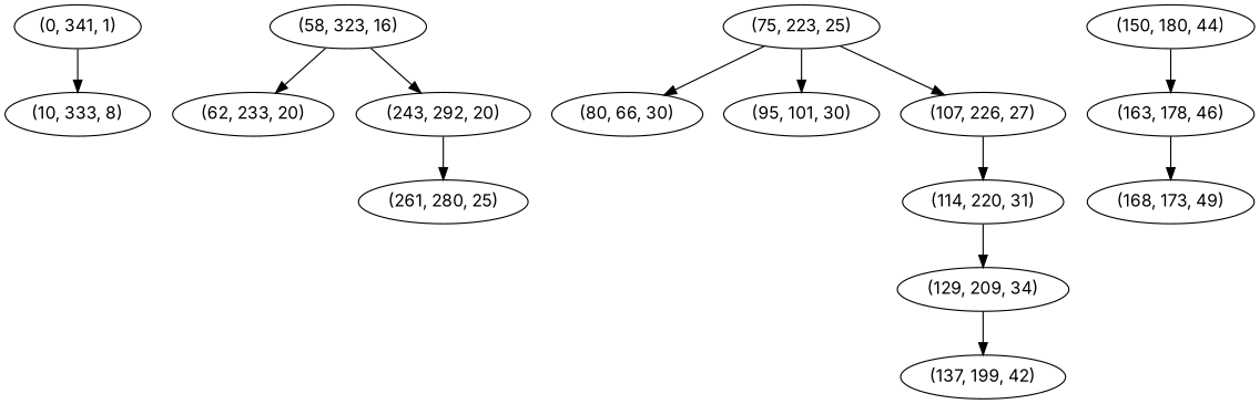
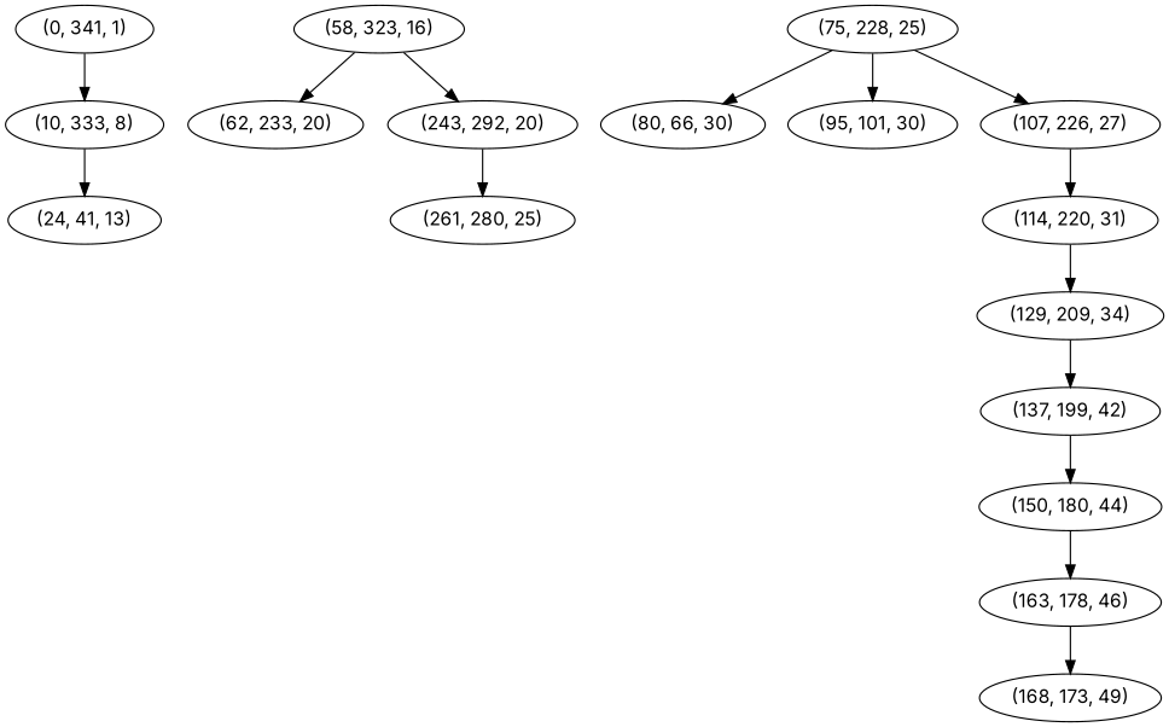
  digraph {
    fontname=Inter
    node [fontname=Inter]
    edge [fontname=Inter]
    n1 [label="(0, 341, 1)"]
    "(10, 333, 8)"
+   "(24, 41, 13)"
    "(58, 323, 16)"
    "(62, 233, 20)"
    "(243, 292, 20)"
    "(261, 280, 25)"
    n8 [label="(80, 66, 30)"]
-   "(75, 228, 25)" [label="(75, 223, 25)"]
+   "(75, 228, 25)"
    "(95, 101, 30)"
    "(107, 226, 27)"
    "(114, 220, 31)"
    "(129, 209, 34)"
    "(137, 199, 42)"
    "(150, 180, 44)"
    "(163, 178, 46)"
    "(168, 173, 49)"
    n1 -> "(10, 333, 8)"
+   "(10, 333, 8)" -> "(24, 41, 13)"
    "(58, 323, 16)" -> "(62, 233, 20)"
    "(58, 323, 16)" -> "(243, 292, 20)"
    "(243, 292, 20)" -> "(261, 280, 25)"
    "(75, 228, 25)" -> n8
    "(75, 228, 25)" -> "(95, 101, 30)"
    "(75, 228, 25)" -> "(107, 226, 27)"
    "(107, 226, 27)" -> "(114, 220, 31)"
    "(114, 220, 31)" -> "(129, 209, 34)"
    "(129, 209, 34)" -> "(137, 199, 42)"
+   "(137, 199, 42)" -> "(150, 180, 44)"
    "(150, 180, 44)" -> "(163, 178, 46)"
    "(163, 178, 46)" -> "(168, 173, 49)"
  }
